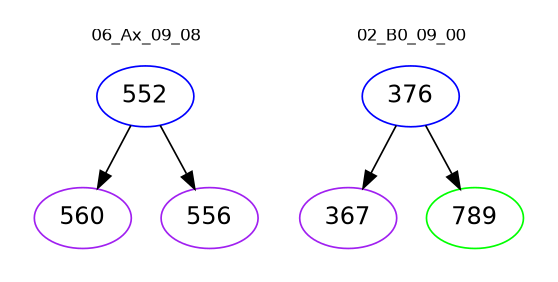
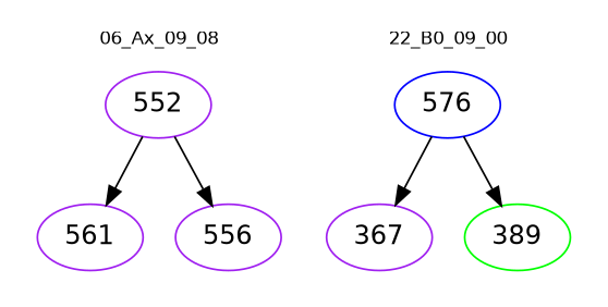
  digraph {
    fontname="DejaVu Sans"
    node [color=purple fontname="DejaVu Sans"]
    edge [color=black fontname="DejaVu Sans"]
-   n1 [color=blue label=552]
-   n2 [label=560]
+   n1 [label=552]
+   n2 [label=561]
    n3 [label=556]
-   n4 [color=blue label=376]
+   n4 [color=blue label=576]
    n5 [label=367]
-   n6 [color=green label=789]
+   n6 [color=green label=389]
    subgraph cluster_1 {
      color=white
      fontsize=10
      label="06_Ax_09_08"
      n1
      n2
      n3
    }
    subgraph cluster_2 {
      color=white
      fontsize=10
-     label="02_B0_09_00"
+     label="22_B0_09_00"
      n4
      n5
      n6
    }
    n1 -> n2
    n1 -> n3
    n4 -> n5
    n4 -> n6
  }
